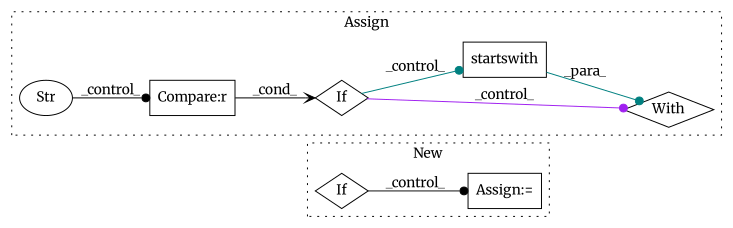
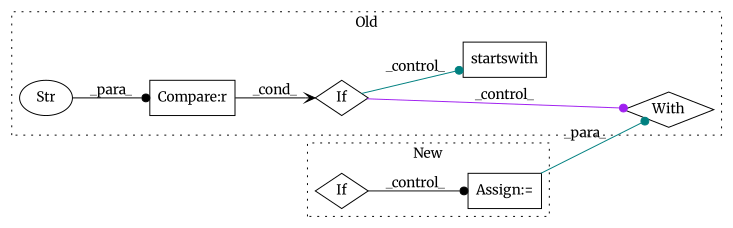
  digraph {
    fontname=Merriweather
    rankdir=LR
    node [a=96 fontname=Merriweather l=3 shape=diamond]
    edge [arrowhead=dot color=black fontname=Merriweather]
    n1 [a=39 l="5,24" label=With s="2059,2069"]
    n2 [a=49 l=5 label=startswith s=2064 shape=box]
    n3 [label=If s=2025]
    n4 [a=40 l=21 label="Compare:r" s=2028 shape=box]
    n5 [a=66 l=6 label=Str s=2043 shape=ellipse]
    n6 [label=If s=2626]
    n7 [a=68 label="Assign:=" s=2748 shape=box]
    subgraph cluster_1 {
-     label=Assign
+     label=Old
      style=dotted
      n1
      n2
      n3
      n4
      n5
    }
    subgraph cluster_2 {
      label=New
      style=dotted
      n6
      n7
    }
-   n2 -> n1 [color=teal label=_para_]
+   n7 -> n1 [color=teal label=_para_]
    n3 -> n1 [color=purple label=_control_]
    n3 -> n2 [color=teal label=_control_]
    n4 -> n3 [arrowhead=vee label=_cond_]
-   n5 -> n4 [label=_control_]
+   n5 -> n4 [label=_para_]
    n6 -> n7 [label=_control_]
  }
